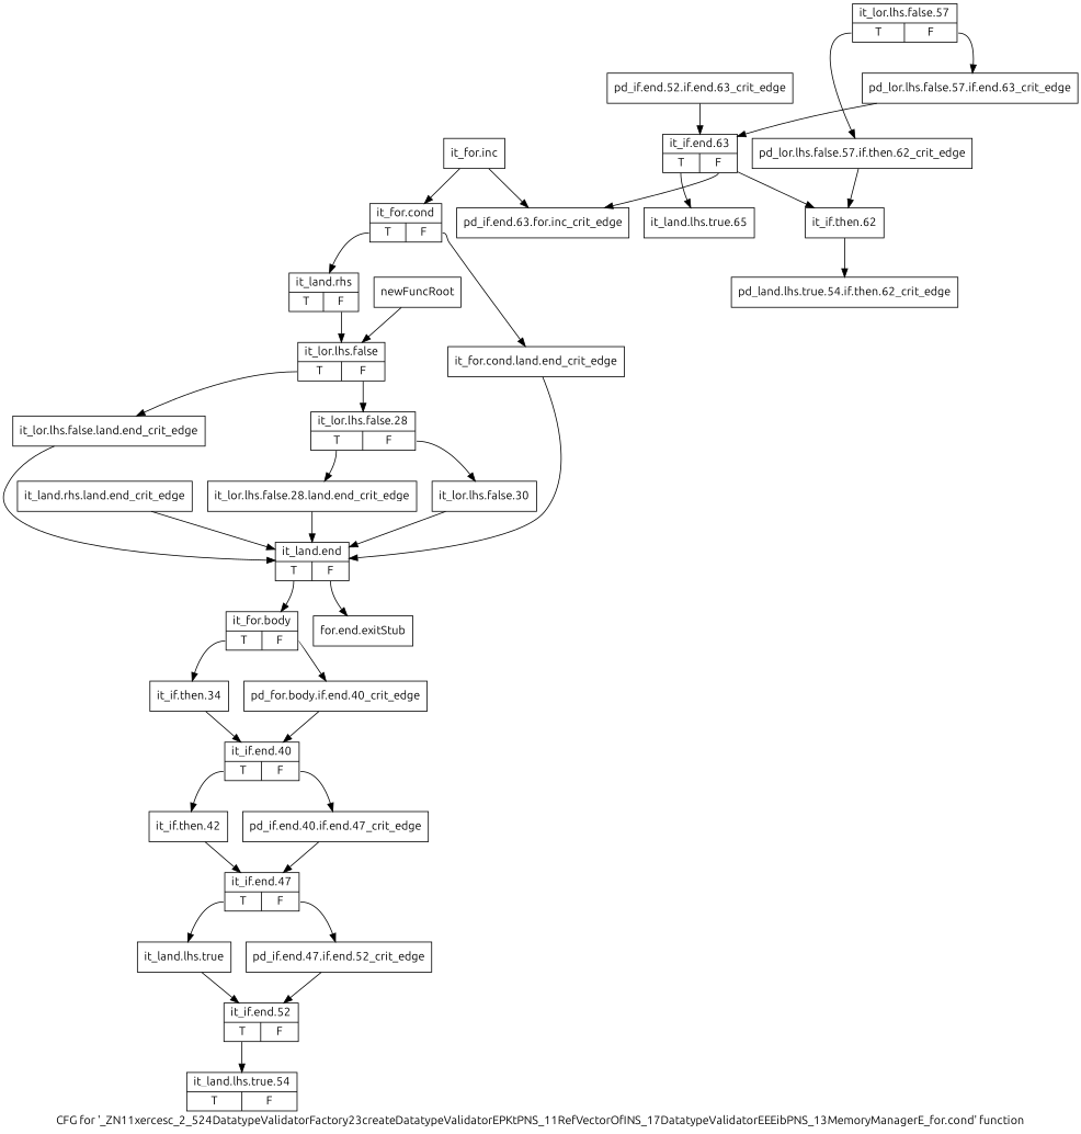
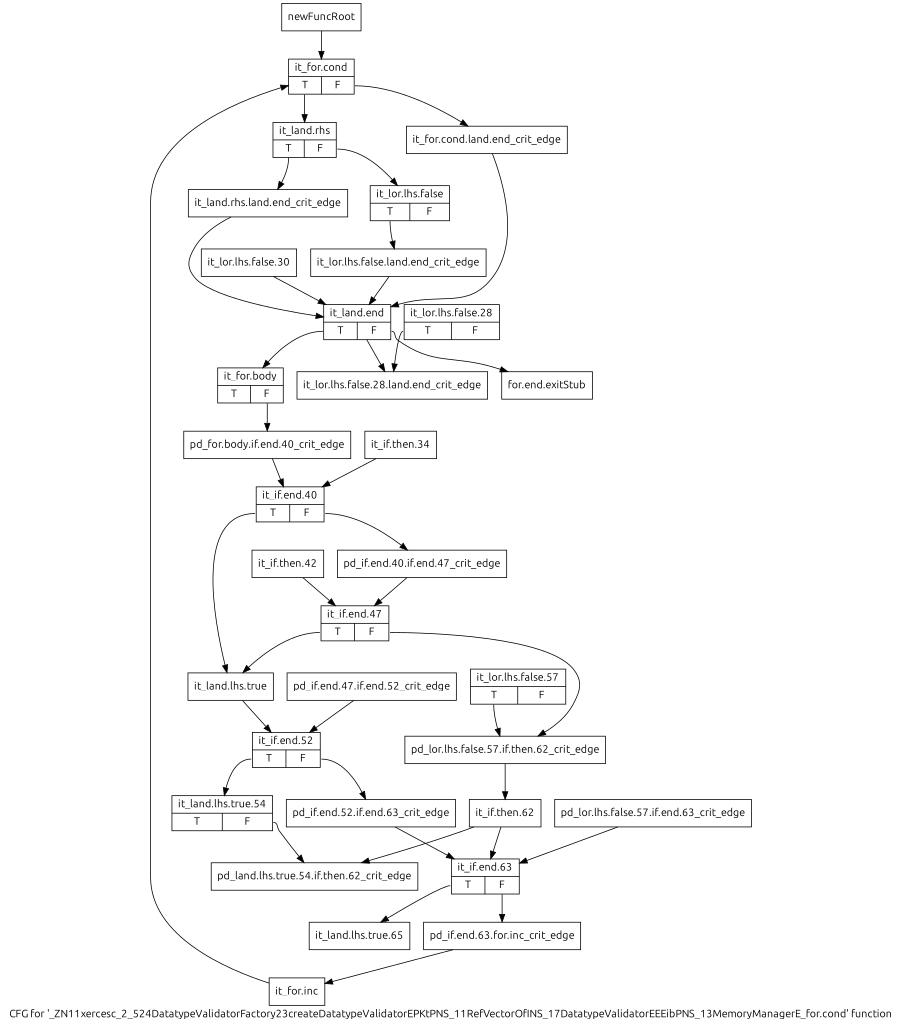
  digraph {
    fontname=Ubuntu
    label="CFG for '_ZN11xercesc_2_524DatatypeValidatorFactory23createDatatypeValidatorEPKtPNS_11RefVectorOfINS_17DatatypeValidatorEEEibPNS_13MemoryManagerE_for.cond' function"
    node [fontname=Ubuntu shape=record]
    edge [fontname=Ubuntu]
    n1 [label="{newFuncRoot}"]
    n2 [label="{it_for.cond|{<s0>T|<s1>F}}"]
    n3 [label="{it_land.rhs|{<s0>T|<s1>F}}"]
    n4 [label="{it_for.cond.land.end_crit_edge}"]
    n5 [label="{it_land.rhs.land.end_crit_edge}"]
    n6 [label="{it_lor.lhs.false|{<s0>T|<s1>F}}"]
    n7 [label="{it_land.end|{<s0>T|<s1>F}}"]
    n8 [label="{for.end.exitStub}"]
    n9 [label="{it_lor.lhs.false.land.end_crit_edge}"]
    n10 [label="{it_lor.lhs.false.28|{<s0>T|<s1>F}}"]
    n11 [label="{it_for.body|{<s0>T|<s1>F}}"]
    n12 [label="{it_if.then.34}"]
    n13 [label="{pd_for.body.if.end.40_crit_edge}"]
    n14 [label="{it_lor.lhs.false.28.land.end_crit_edge}"]
    n15 [label="{it_lor.lhs.false.30}"]
    n16 [label="{it_if.end.40|{<s0>T|<s1>F}}"]
    n17 [label="{it_if.then.42}"]
    n18 [label="{pd_if.end.40.if.end.47_crit_edge}"]
    n19 [label="{it_if.end.47|{<s0>T|<s1>F}}"]
    n20 [label="{it_land.lhs.true}"]
    n21 [label="{pd_if.end.47.if.end.52_crit_edge}"]
    n22 [label="{it_if.end.52|{<s0>T|<s1>F}}"]
    n23 [label="{it_land.lhs.true.54|{<s0>T|<s1>F}}"]
    n24 [label="{pd_if.end.52.if.end.63_crit_edge}"]
    n25 [label="{pd_land.lhs.true.54.if.then.62_crit_edge}"]
    n26 [label="{it_if.end.63|{<s0>T|<s1>F}}"]
    n27 [label="{it_lor.lhs.false.57|{<s0>T|<s1>F}}"]
    n28 [label="{pd_lor.lhs.false.57.if.then.62_crit_edge}"]
    n29 [label="{pd_lor.lhs.false.57.if.end.63_crit_edge}"]
    n30 [label="{it_land.lhs.true.65}"]
    n31 [label="{pd_if.end.63.for.inc_crit_edge}"]
    n32 [label="{it_for.inc}"]
    n33 [label="{it_if.then.62}"]
-   n1 -> n6
+   n1 -> n2
    n2 -> n3 [tailport=s0]
    n2 -> n4 [tailport=s1]
+   n3 -> n5 [tailport=s0]
    n3 -> n6 [tailport=s1]
    n4 -> n7
    n5 -> n7
    n6 -> n9 [tailport=s0]
-   n6 -> n10 [tailport=s1]
    n7 -> n8 [tailport=s1]
    n7 -> n11 [tailport=s0]
    n9 -> n7
    n10 -> n14 [tailport=s0]
-   n10 -> n15 [tailport=s1]
-   n11 -> n12 [tailport=s0]
    n11 -> n13 [tailport=s1]
    n12 -> n16
    n13 -> n16
-   n14 -> n7
+   n7 -> n14
    n15 -> n7
-   n16 -> n17 [tailport=s0]
+   n16 -> n20 [tailport=s0]
    n16 -> n18 [tailport=s1]
    n17 -> n19
    n18 -> n19
    n19 -> n20 [tailport=s0]
-   n19 -> n21 [tailport=s1]
+   n19 -> n28 [tailport=s1]
    n20 -> n22
    n21 -> n22
    n22 -> n23 [tailport=s0]
+   n22 -> n24 [tailport=s1]
+   n23 -> n25 [tailport=s1]
    n24 -> n26
    n26 -> n30 [tailport=s0]
    n26 -> n31 [tailport=s1]
    n27 -> n28 [tailport=s0]
-   n27 -> n29 [tailport=s1]
    n28 -> n33
    n29 -> n26
-   n32 -> n31
+   n31 -> n32
    n32 -> n2
    n33 -> n25
-   n26 -> n33
+   n33 -> n26
  }
